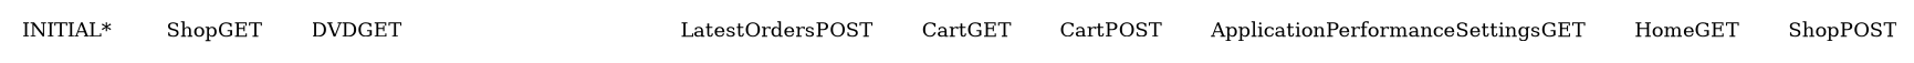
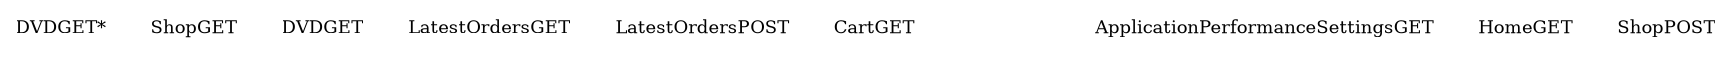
  digraph {
    node [shape=none]
-   n1 [label="INITIAL*"]
+   n1 [label="DVDGET*"]
    n2 [label=ShopGET]
    n3 [label=DVDGET]
+   n4 [label=LatestOrdersGET]
    n5 [label=LatestOrdersPOST]
    n6 [label=CartGET]
-   n7 [label=CartPOST]
    n8 [label=ApplicationPerformanceSettingsGET]
    n9 [label=HomeGET]
    n10 [label=ShopPOST]
  }
